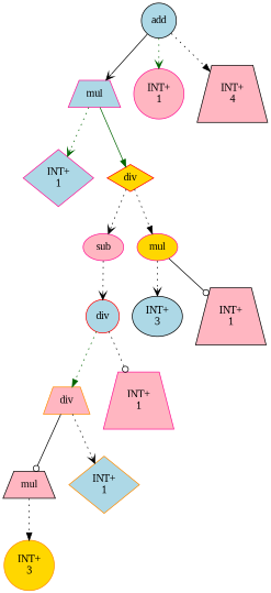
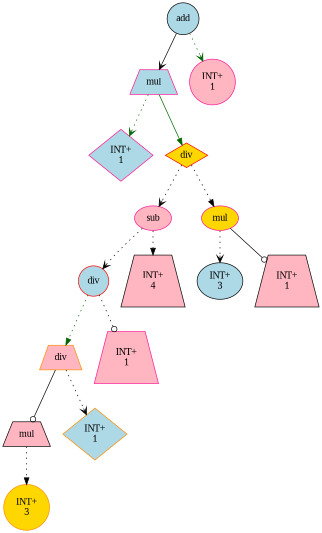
  digraph {
    fontname="Liberation Serif"
    node [color=deeppink fillcolor=lightpink fontname="Liberation Serif" shape=trapezium style=filled]
    edge [arrowhead=vee color=black fontname="Liberation Serif" style=dotted]
    n1 [color=black fillcolor=lightblue label=add shape=circle]
    n2 [fillcolor=lightblue label=mul]
    n3 [label="INT+\n1" shape=circle]
    n4 [fillcolor=lightblue label="INT+\n1" shape=diamond]
    n5 [color=red fillcolor=gold label=div shape=diamond]
    n6 [label=sub shape=ellipse]
    n7 [fillcolor=gold label=mul shape=ellipse]
    n8 [color=red fillcolor=lightblue label=div shape=circle]
    n9 [color=black label="INT+\n4"]
    n10 [color=black fillcolor=lightblue label="INT+\n3" shape=ellipse]
    n11 [color=black label="INT+\n1"]
    n12 [color=darkorange label=div]
    n13 [label="INT+\n1"]
    n14 [color=black label=mul]
    n15 [color=darkorange fillcolor=lightblue label="INT+\n1" shape=diamond]
    n16 [color=darkorange fillcolor=gold label="INT+\n3" shape=circle]
    n1 -> n2 [style=solid]
    n1 -> n3 [color=darkgreen]
    n2 -> n4 [color=darkgreen]
    n2 -> n5 [arrowhead=normal color=darkgreen style=solid]
    n5 -> n6
    n5 -> n7 [arrowhead=normal]
    n6 -> n8
-   n1 -> n9 [arrowhead=normal]
+   n6 -> n9 [arrowhead=normal]
    n7 -> n10
    n7 -> n11 [arrowhead=odot style=solid]
    n8 -> n12 [arrowhead=normal color=darkgreen]
    n8 -> n13 [arrowhead=odot]
    n12 -> n14 [arrowhead=odot style=solid]
    n12 -> n15
    n14 -> n16 [arrowhead=normal]
  }
